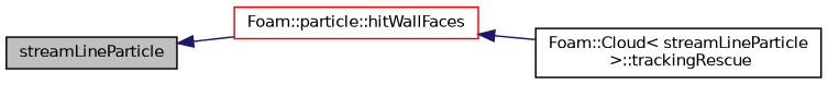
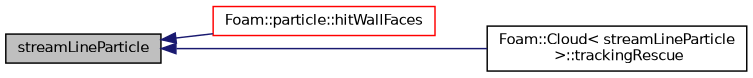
  digraph {
    rankdir=LR
    node [color=black fontname=Helvetica fontsize=10 shape=record]
    edge [color=midnightblue dir=back fontname=Helvetica fontsize=10 labelfontname=Helvetica labelfontsize=10 style=solid]
    n1 [fillcolor=grey75 fontcolor=black height=0.2 label=streamLineParticle style=filled width=0.4]
    n2 [color=red height=0.2 label="Foam::particle::hitWallFaces" width=0.4]
    n3 [height=0.2 label="Foam::Cloud\< streamLineParticle\l \>::trackingRescue" width=0.4]
    n1 -> n2
-   n2 -> n3
+   n1 -> n3
  }
